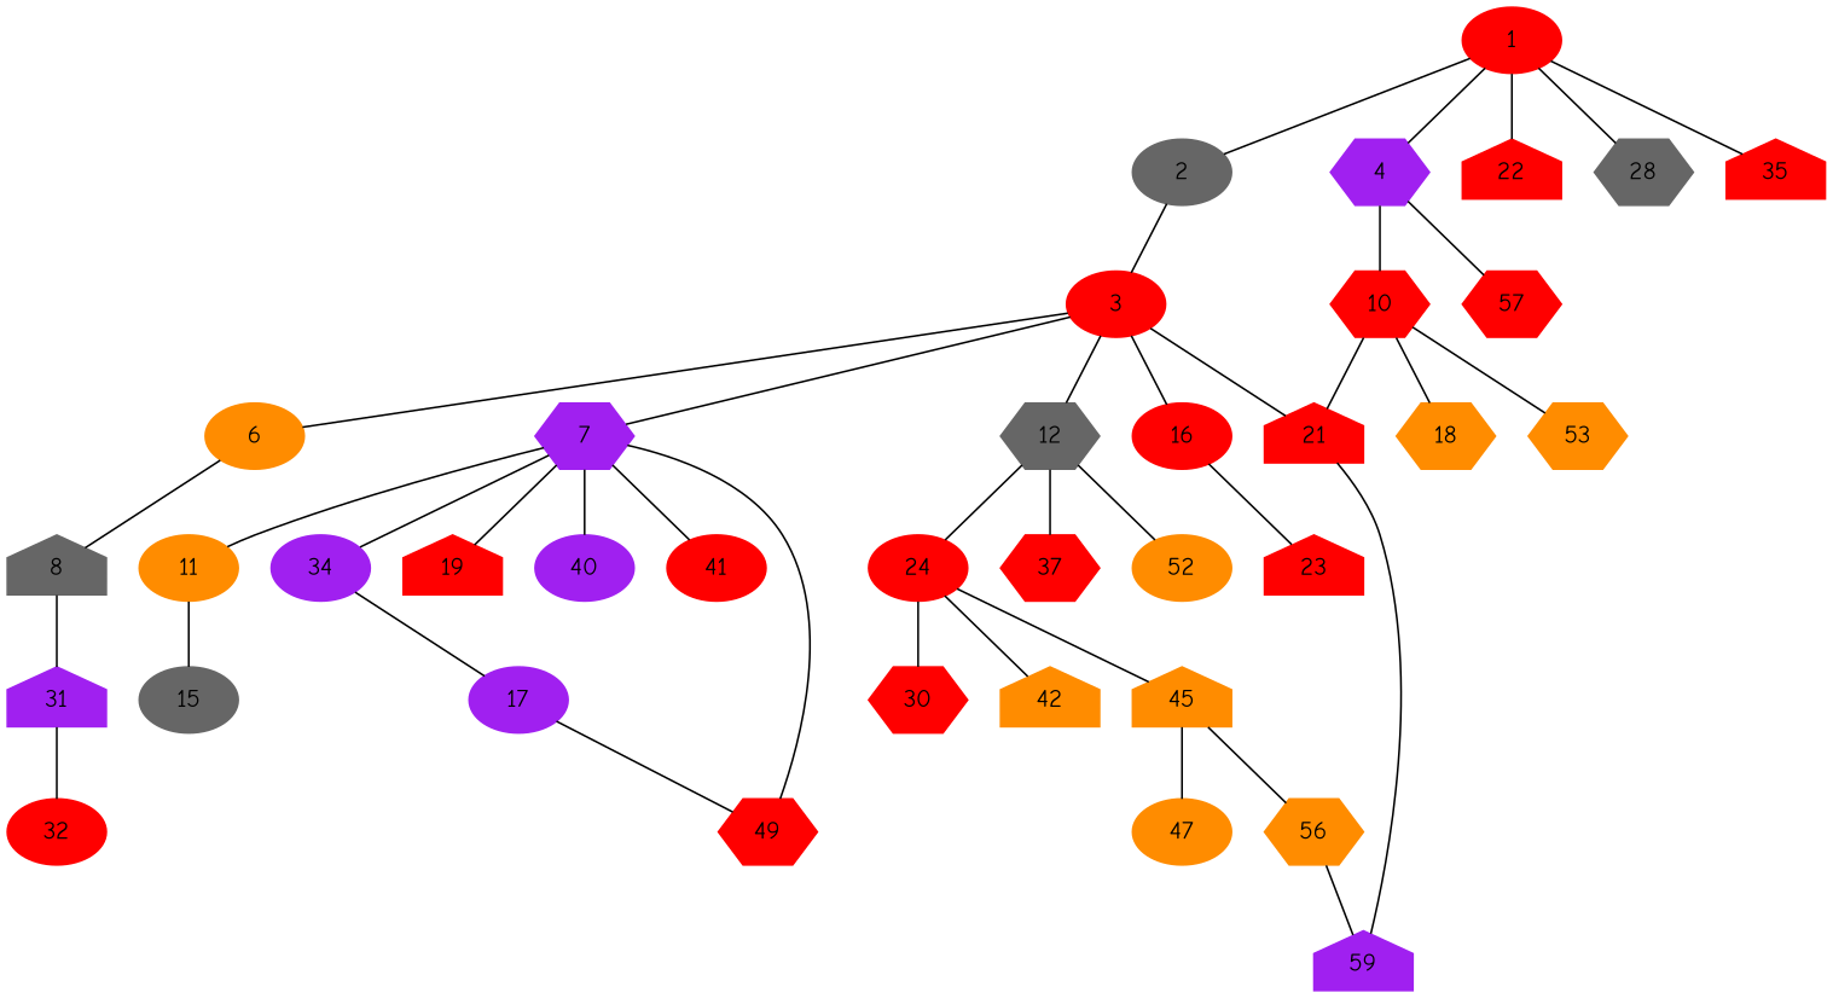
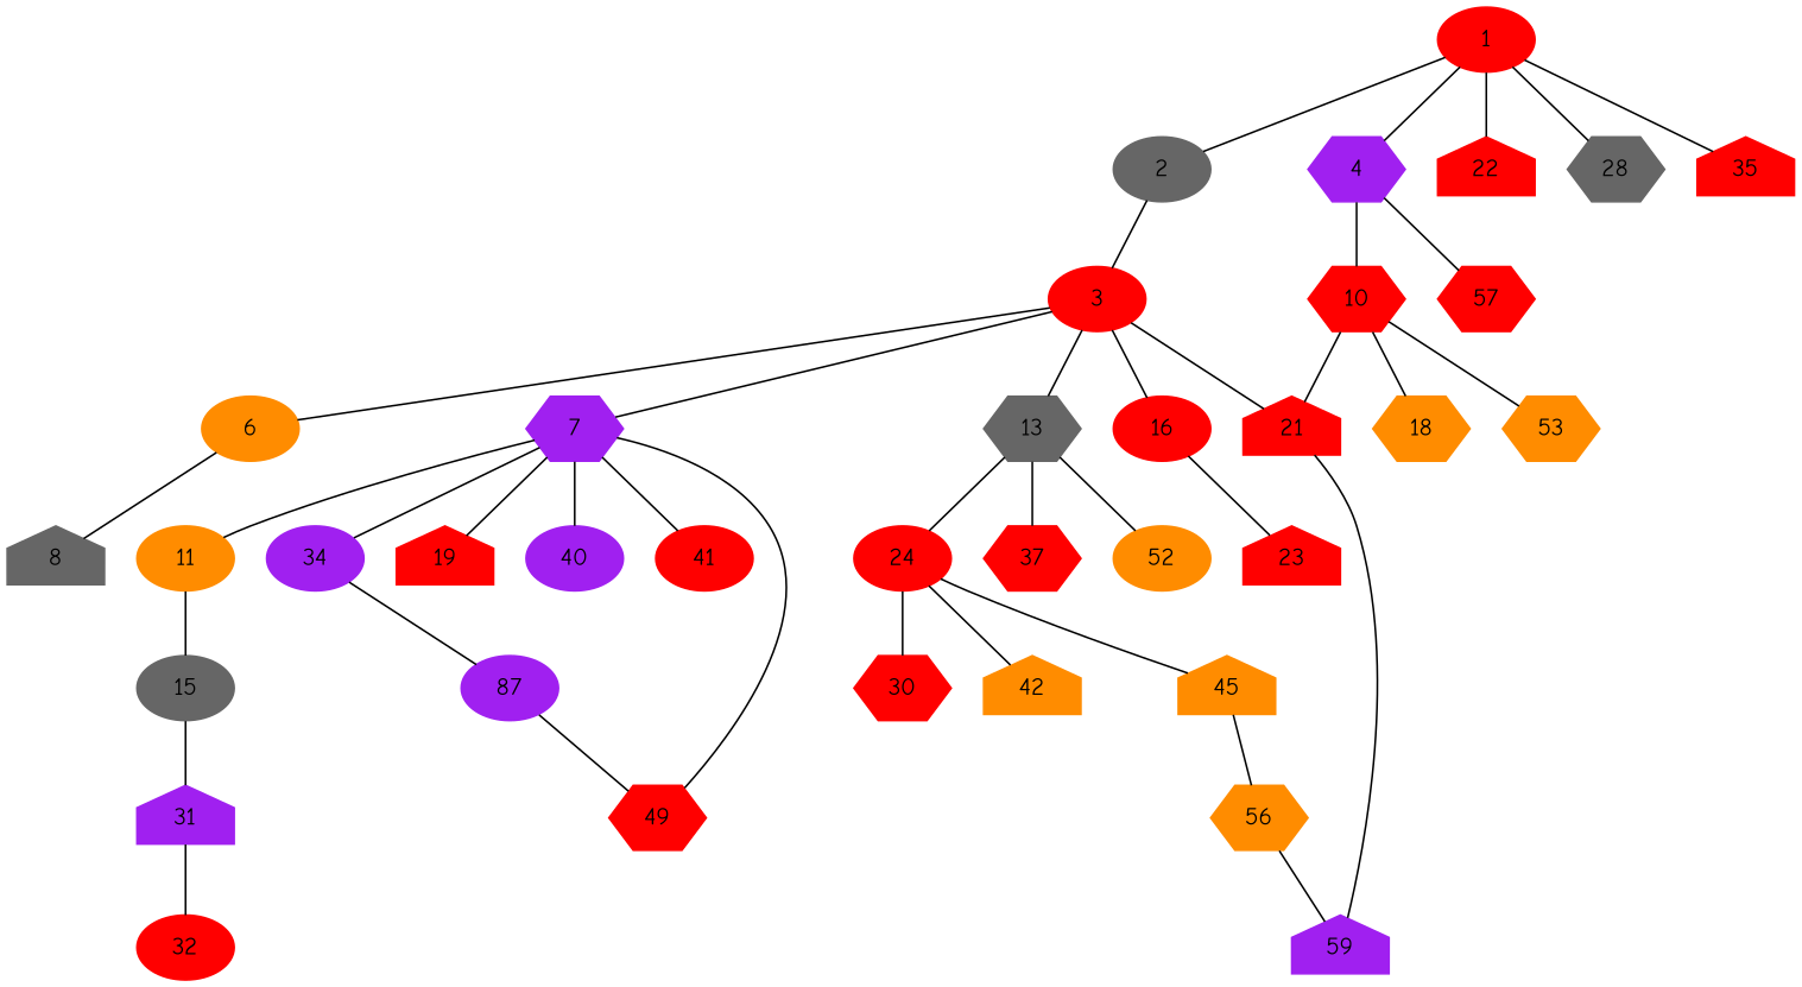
  graph {
    fontname="Comic Neue"
    node [color=red fontname="Comic Neue" shape=ellipse style=filled]
    edge [fontname="Comic Neue"]
    1 [super="+9"]
    2 [color=gray40 super="+26"]
    4 [color=purple shape=hexagon super="+44"]
    22 [shape=house]
    28 [color=gray40 shape=hexagon]
    35 [shape=house]
    3 [super="+5"]
    10 [shape=hexagon super="+33"]
    57 [shape=hexagon]
    6 [color=darkorange super="+39"]
    7 [color=purple shape=hexagon super="+13"]
-   12 [color=gray40 shape=hexagon super="+38"]
+   12 [color=gray40 shape=hexagon super="+38" label=13]
    16 [super="+34"]
    21 [shape=house super="+43"]
    8 [color=gray40 shape=house super="+48"]
    11 [color=darkorange]
    n17 [color=purple label=34 super="+29"]
    19 [shape=house super="+20"]
    40 [color=purple]
    41
    49 [shape=hexagon super="+55"]
    24 [super="+27"]
    37 [shape=hexagon]
    52 [color=darkorange]
    23 [shape=house super="+25"]
    59 [color=purple shape=house]
    18 [color=darkorange shape=hexagon super="+58"]
    53 [color=darkorange shape=hexagon super="+54"]
    31 [color=purple shape=house]
    15 [color=gray40 super="+50"]
-   17 [color=purple super="+51"]
+   17 [color=purple super="+51" label=87]
    32 [super="+36"]
    30 [shape=hexagon]
    42 [color=darkorange shape=house]
    45 [color=darkorange shape=house super="+46"]
-   47 [color=darkorange]
    56 [color=darkorange shape=hexagon super="+60"]
    1 -- 2
    1 -- 4
    1 -- 22
    1 -- 28
    1 -- 35
    2 -- 3
    4 -- 10
    4 -- 57
    3 -- 6
    3 -- 7
    3 -- 12
    3 -- 16
    3 -- 21
    10 -- 21
    10 -- 18
    10 -- 53
    6 -- 8
    7 -- 11
    7 -- n17
    7 -- 19
    7 -- 40
    7 -- 41
    7 -- 49
    12 -- 24
    12 -- 37
    12 -- 52
    16 -- 23
    21 -- 59
-   8 -- 31
+   15 -- 31
    11 -- 15
    n17 -- 17
    24 -- 30
    24 -- 42
    24 -- 45
    31 -- 32
    17 -- 49
-   45 -- 47
    45 -- 56
    56 -- 59
  }
